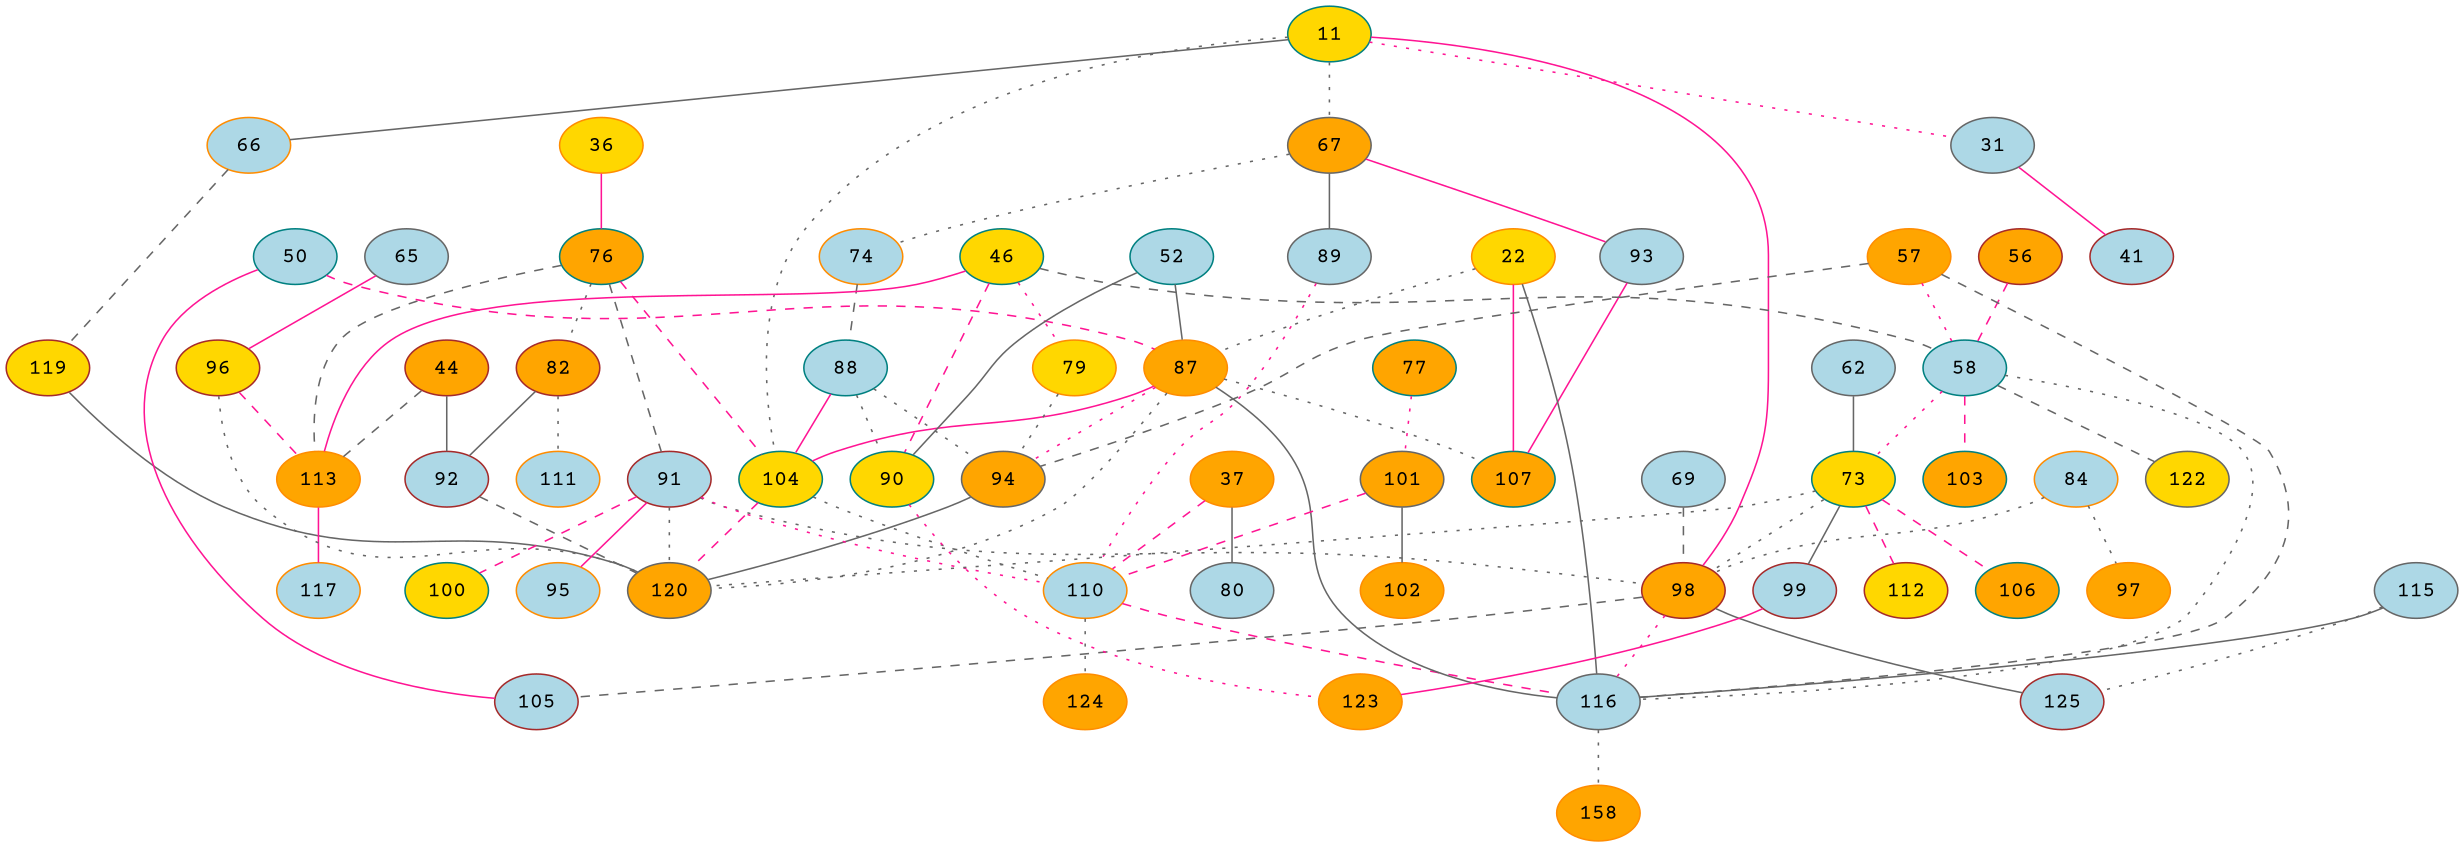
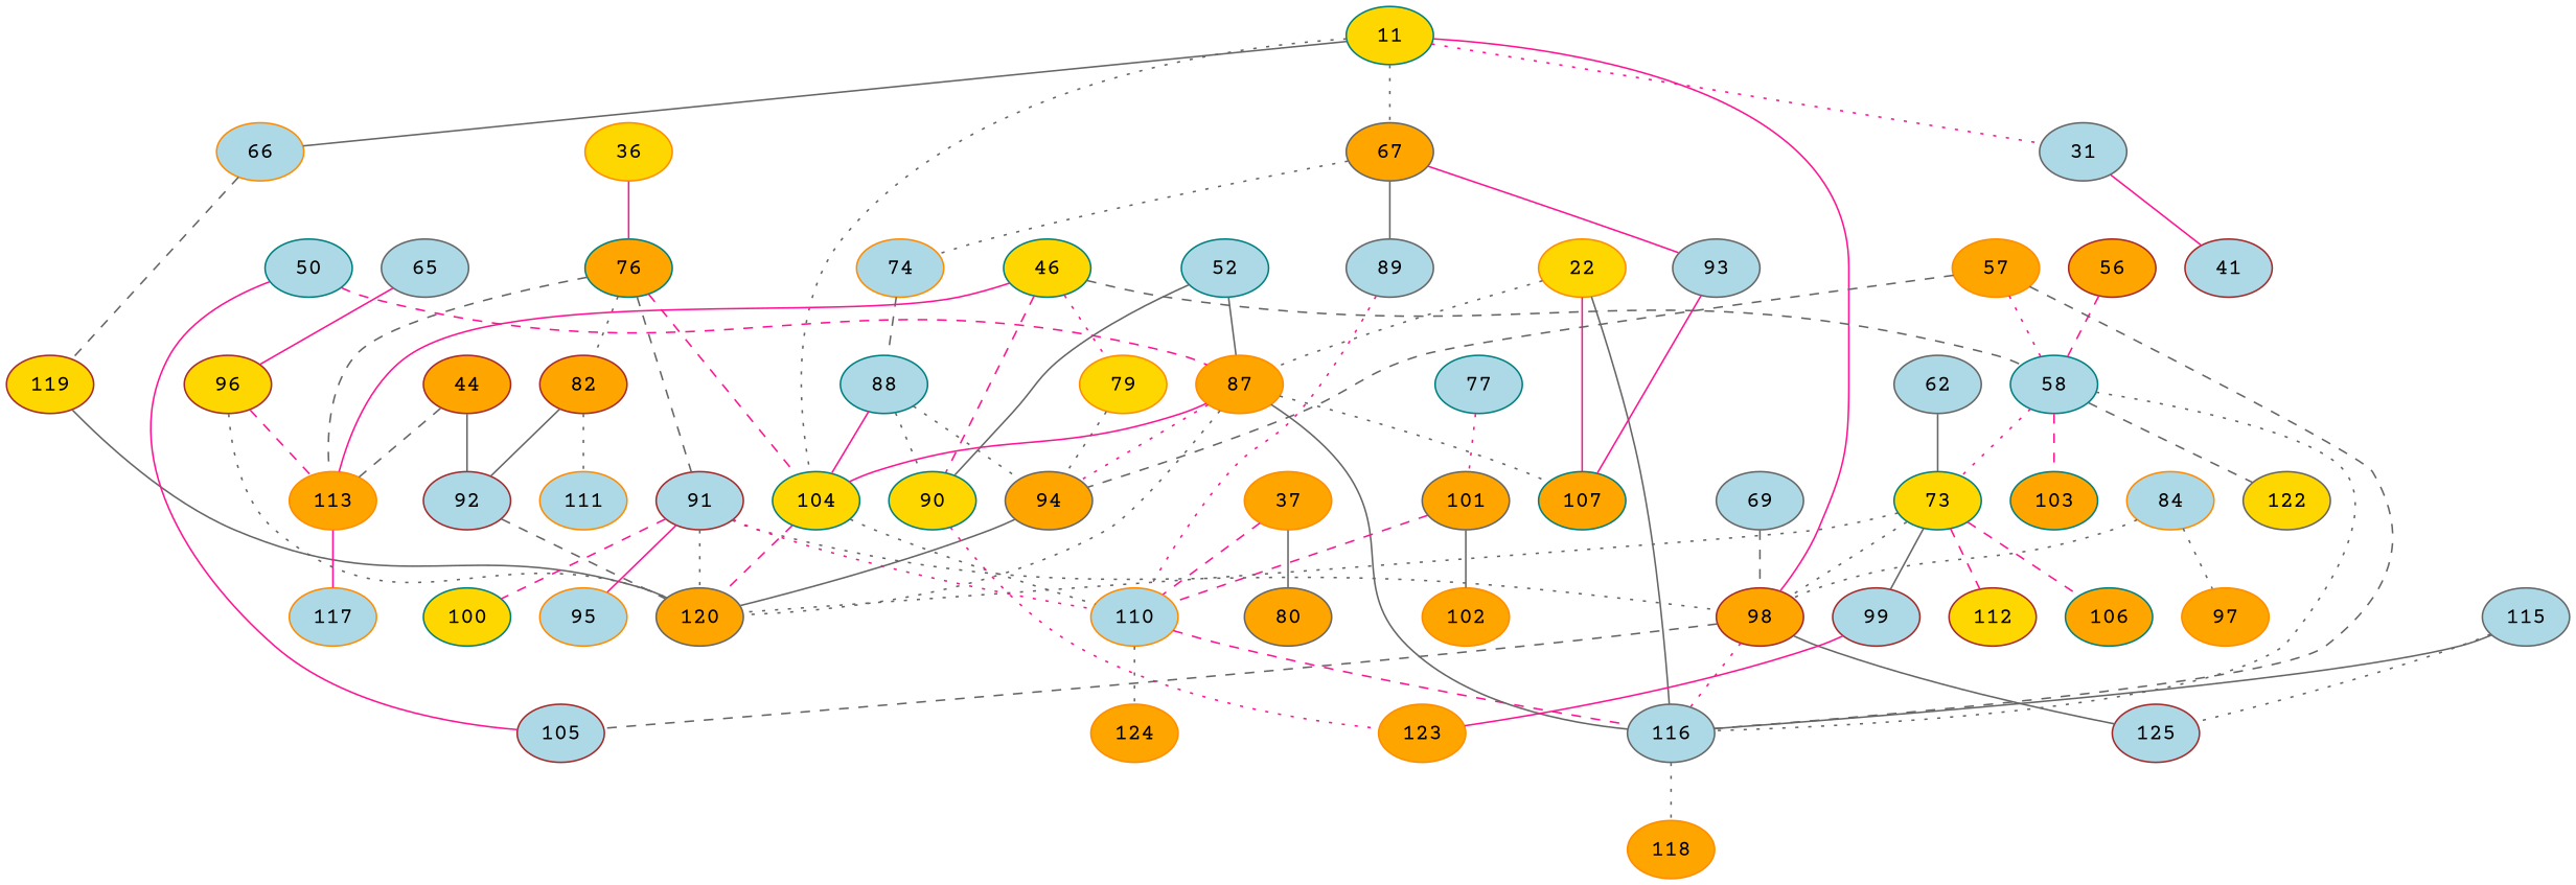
  graph {
    fontname="Courier Prime"
    node [color=darkorange fillcolor=lightblue fontname="Courier Prime" style=filled]
    edge [color=gray40 fontname="Courier Prime" style=dotted]
    11 [color=teal fillcolor=gold]
    31 [color=gray40]
    66 [super="+17"]
    67 [color=gray40 fillcolor=orange super="+35"]
    98 [color=brown fillcolor=orange super="+40+54"]
    104 [color=teal fillcolor=gold super="+1+2"]
    41 [color=brown]
    119 [color=brown fillcolor=gold]
    74
    89 [color=gray40]
    93 [color=gray40]
    116 [color=gray40 super="+114"]
    105 [color=brown]
    125 [color=brown]
    110 [super="+85+13"]
    120 [color=gray40 fillcolor=orange super="+49+108+39"]
    87 [fillcolor=orange super="+81+63"]
    107 [color=teal fillcolor=orange super="+61+83+43"]
    94 [color=gray40 fillcolor=orange super="+64+78"]
    22 [fillcolor=gold]
-   118 [fillcolor=orange label=158]
+   118 [fillcolor=orange]
    76 [color=teal fillcolor=orange super="+3"]
    113 [fillcolor=orange super="+75"]
    82 [color=brown fillcolor=orange super="+48"]
    91 [color=brown super="+59+86"]
    36 [fillcolor=gold]
    37 [fillcolor=orange]
-   80 [color=gray40]
+   80 [color=gray40 fillcolor=orange]
    124 [fillcolor=orange]
    92 [color=brown super="+68+16+72"]
    44 [color=brown fillcolor=orange]
    117
    46 [color=teal fillcolor=gold super="+24"]
    58 [color=teal super="+47+51"]
    79 [fillcolor=gold]
    90 [color=teal fillcolor=gold]
    73 [color=teal fillcolor=gold super="+12"]
    103 [color=teal fillcolor=orange]
    122 [color=gray40 fillcolor=gold]
    123 [fillcolor=orange]
    50 [color=teal]
    52 [color=teal]
    56 [color=brown fillcolor=orange]
    57 [fillcolor=orange]
    99 [color=brown]
    106 [color=teal fillcolor=orange]
    112 [color=brown fillcolor=gold]
    62 [color=gray40]
    65 [color=gray40 super="+7"]
    96 [color=brown fillcolor=gold super="+6"]
    88 [color=teal super="+18"]
    69 [color=gray40]
    111
    95
    100 [color=teal fillcolor=gold]
    101 [color=gray40 fillcolor=orange super="+27"]
    102 [fillcolor=orange]
-   77 [color=teal fillcolor=orange]
+   77 [color=teal]
    84
    97 [fillcolor=orange]
    115 [color=gray40]
    11 -- 31 [color=deeppink]
    11 -- 66 [style=solid]
    11 -- 67 [weight=2]
    11 -- 98 [color=deeppink style=solid]
    11 -- 104
    31 -- 41 [color=deeppink style=solid]
    66 -- 119 [style=dashed]
    67 -- 74
    67 -- 89 [style=solid]
    67 -- 93 [color=deeppink style=solid]
    98 -- 116 [color=deeppink]
    98 -- 105 [style=dashed]
    98 -- 125 [style=solid]
    104 -- 110 [weight=3]
    104 -- 120 [color=deeppink style=dashed]
    119 -- 120 [style=solid]
    74 -- 88 [style=dashed]
    89 -- 110 [color=deeppink]
    93 -- 107 [color=deeppink style=solid]
    116 -- 118
    110 -- 116 [color=deeppink style=dashed weight=2]
    110 -- 124
    87 -- 104 [color=deeppink style=solid weight=5]
    87 -- 116 [style=solid weight=2]
    87 -- 120
    87 -- 107 [weight=3]
    87 -- 94 [color=deeppink]
    94 -- 120 [style=solid weight=2]
    22 -- 116 [style=solid]
    22 -- 87
    22 -- 107 [color=deeppink style=solid weight=2]
    76 -- 104 [color=deeppink style=dashed]
    76 -- 113 [style=dashed]
    76 -- 82
    76 -- 91 [style=dashed]
    113 -- 117 [color=deeppink style=solid]
    82 -- 92 [style=solid weight=3]
    82 -- 111
    91 -- 98
    91 -- 110 [color=deeppink weight=2]
    91 -- 120 [weight=2]
    91 -- 95 [color=deeppink style=solid]
    91 -- 100 [color=deeppink style=dashed]
    36 -- 76 [color=deeppink style=solid]
    37 -- 110 [color=deeppink style=dashed]
    37 -- 80 [style=solid]
    92 -- 120 [style=dashed weight=3]
    44 -- 113 [style=dashed]
    44 -- 92 [style=solid]
    46 -- 113 [color=deeppink style=solid]
    46 -- 58 [style=dashed]
    46 -- 79 [color=deeppink]
    46 -- 90 [color=deeppink style=dashed]
    58 -- 116
    58 -- 73 [color=deeppink]
    58 -- 103 [color=deeppink style=dashed]
    58 -- 122 [style=dashed]
    79 -- 94
    90 -- 123 [color=deeppink]
    73 -- 98 [weight=2]
    73 -- 120 [weight=2]
    73 -- 99 [style=solid]
    73 -- 106 [color=deeppink style=dashed]
    73 -- 112 [color=deeppink style=dashed]
    50 -- 105 [color=deeppink style=solid]
    50 -- 87 [color=deeppink style=dashed weight=2]
    52 -- 87 [style=solid]
    52 -- 90 [style=solid]
    56 -- 58 [color=deeppink style=dashed]
    57 -- 116 [style=dashed]
    57 -- 94 [style=dashed]
    57 -- 58 [color=deeppink weight=2]
    99 -- 123 [color=deeppink style=solid]
    62 -- 73 [style=solid]
    65 -- 96 [color=deeppink style=solid]
    96 -- 120 [weight=3]
    96 -- 113 [color=deeppink style=dashed]
    88 -- 104 [color=deeppink style=solid]
    88 -- 94
    88 -- 90
    69 -- 98 [style=dashed]
    101 -- 110 [color=deeppink style=dashed]
    101 -- 102 [style=solid]
    77 -- 101 [color=deeppink]
    84 -- 98
    84 -- 97
    115 -- 116 [style=solid]
    115 -- 125
  }
